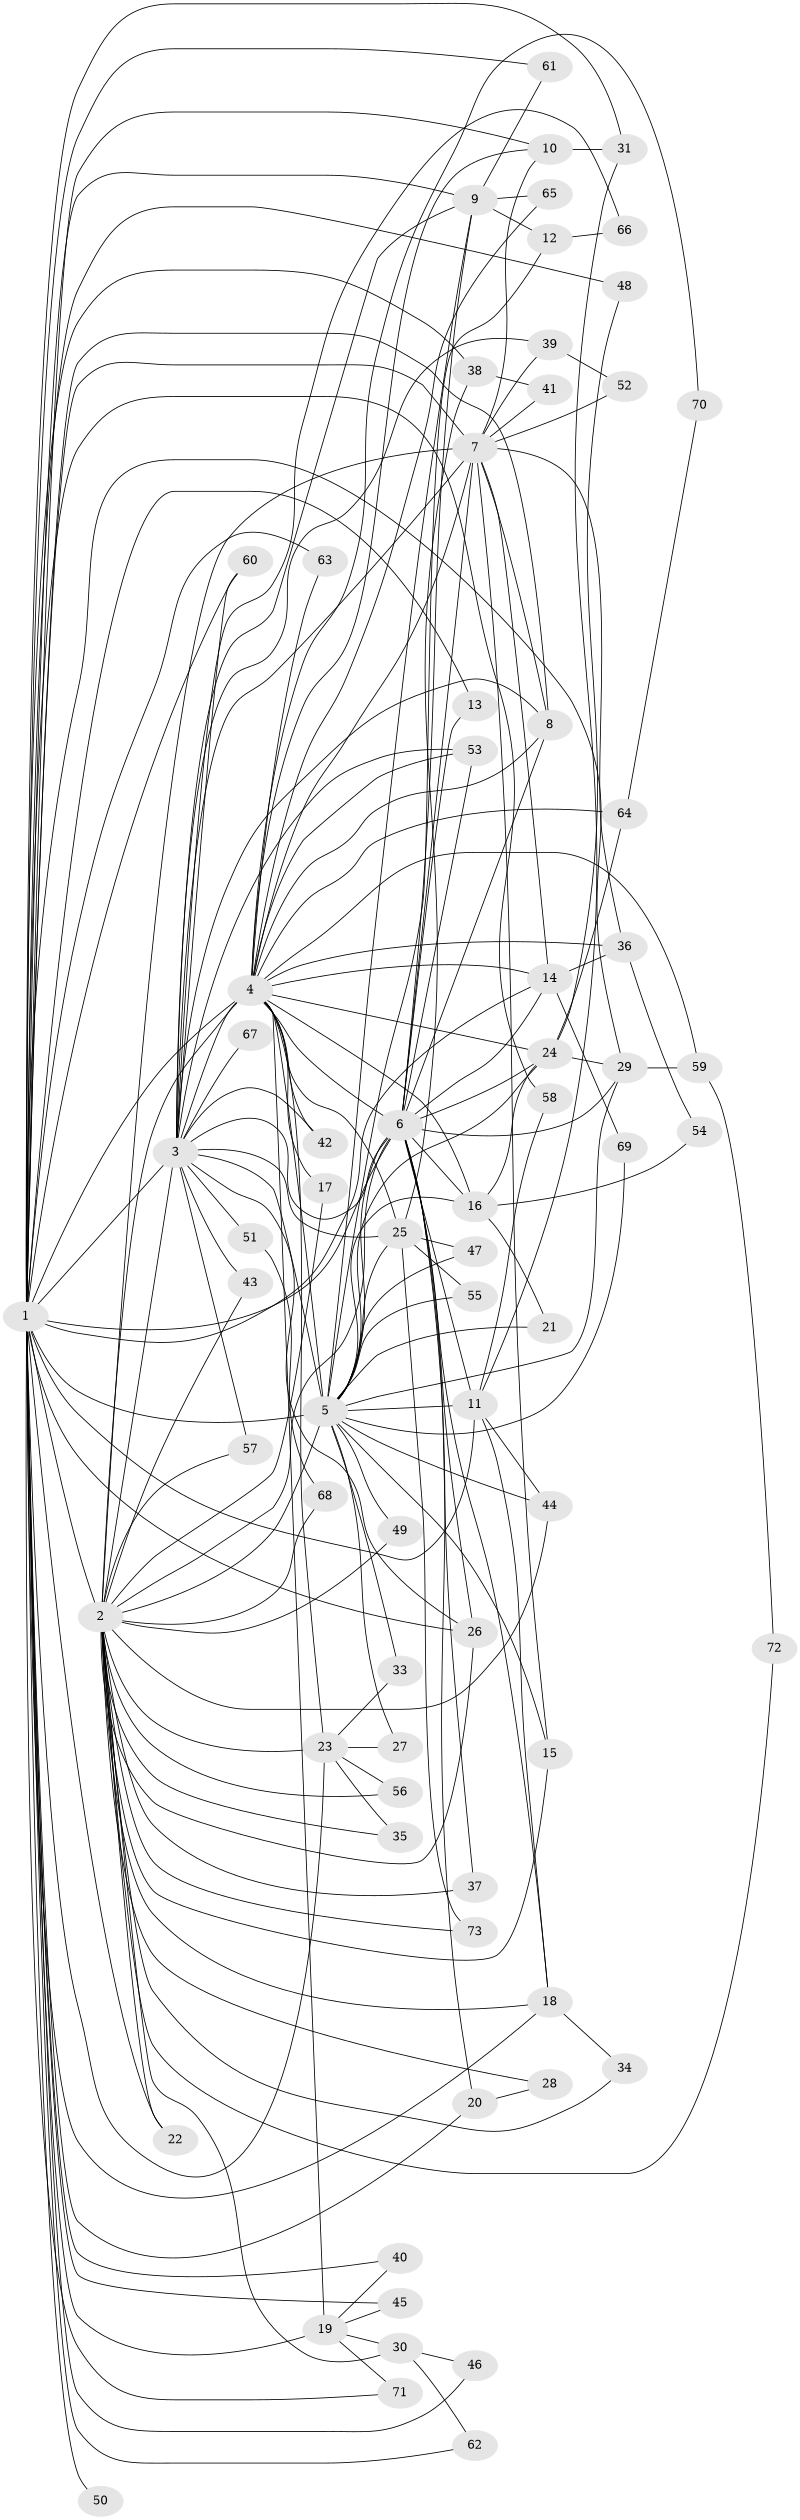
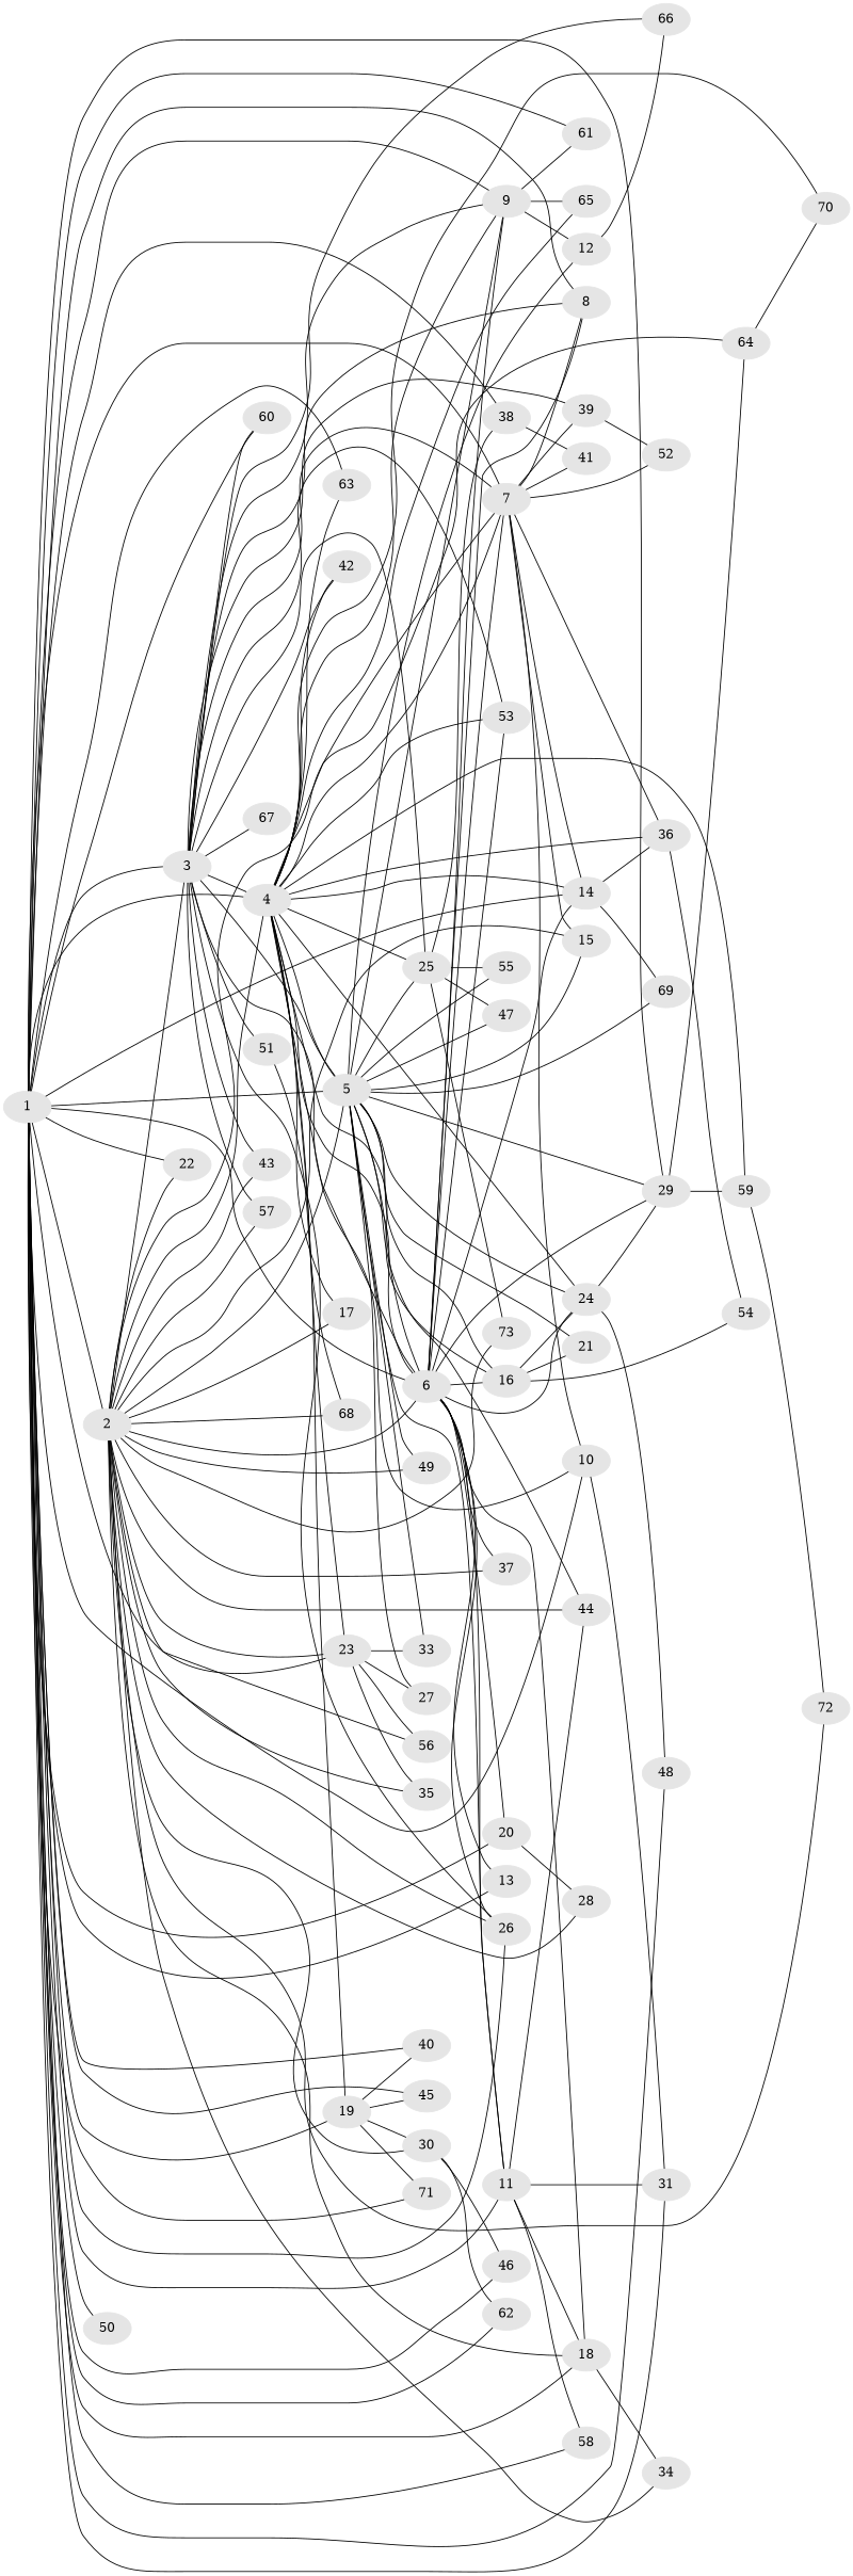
  graph {
    rankdir=LR
    node [color=gray90 style=filled]
    edge [weight=1.0]
    1
    2
    3
    4
    5
    6
    7
    8
    9
    10
    11
    13
    14
    18
    19
    20
    22
    23
    26
    29
    31
    38
    40
    45
    46
    48
    50
    58
    60
    61
    62
    63
    71
    15
    17
    28
    30
    34
    35
    37
    43
    44
    49
    56
    57
    68
    72
    73
    25
    39
    42
    51
    53
    66
    67
    16
    24
    36
    59
    64
    65
    70
    12
    21
    27
    33
    47
    55
    69
    41
    52
    54
    1 -- 2 [weight=4.0]
    1 -- 3 [weight=4.0]
    1 -- 4 [weight=3.0]
    1 -- 5 [weight=7.0]
    1 -- 6 [weight=15.0]
    1 -- 7 [weight=19.0]
    1 -- 8
    1 -- 9
    1 -- 10
    1 -- 11 [weight=2.0]
    1 -- 13 [weight=3.0]
    1 -- 14 [weight=4.0]
    1 -- 18
    1 -- 19
    1 -- 20 [weight=2.0]
    1 -- 22
    1 -- 23 [weight=3.0]
    1 -- 26 [weight=2.0]
    1 -- 29
    1 -- 31
    1 -- 38
    1 -- 40
    1 -- 45
    1 -- 46
    1 -- 48
    1 -- 50
    1 -- 58
    1 -- 60
    1 -- 61
    1 -- 62
    1 -- 63
    1 -- 71
    2 -- 3 [weight=2.0]
    2 -- 4
    2 -- 5 [weight=2.0]
    2 -- 6 [weight=3.0]
    2 -- 7 [weight=2.0]
    2 -- 18
    2 -- 22
    2 -- 23
    2 -- 26
    2 -- 15 [weight=2.0]
    2 -- 17
    2 -- 28
    2 -- 30
    2 -- 34
    2 -- 35
    2 -- 37 [weight=2.0]
    2 -- 43 [weight=2.0]
    2 -- 44
    2 -- 49
    2 -- 56
    2 -- 57
    2 -- 68
    2 -- 72
    2 -- 73
    3 -- 4
    3 -- 5 [weight=3.0]
    3 -- 6 [weight=2.0]
    3 -- 7
    3 -- 8
    3 -- 9
    3 -- 26
    3 -- 60
    3 -- 43
    3 -- 57
    3 -- 25
    3 -- 39
    3 -- 42
    3 -- 51
    3 -- 53
    3 -- 66
    3 -- 67
    4 -- 5 [weight=2.0]
    4 -- 6 [weight=3.0]
    4 -- 7
-   4 -- 8
+   4 -- 9
    4 -- 10
    4 -- 14
    4 -- 19
    4 -- 23
    4 -- 63
    4 -- 17
    4 -- 25
    4 -- 42
    4 -- 53 [weight=2.0]
    4 -- 16
    4 -- 24 [weight=2.0]
    4 -- 36
    4 -- 59
    4 -- 64
    4 -- 65
    4 -- 70
    5 -- 6 [weight=4.0]
    5 -- 9
    5 -- 11
    5 -- 29
    5 -- 15
    5 -- 44
    5 -- 49
    5 -- 25 [weight=2.0]
    5 -- 16
    5 -- 24
    5 -- 12
    5 -- 21 [weight=2.0]
    5 -- 27
    5 -- 33
    5 -- 47
    5 -- 55
    5 -- 69
    6 -- 7 [weight=2.0]
    6 -- 8 [weight=2.0]
    6 -- 9
    6 -- 11
    6 -- 13 [weight=2.0]
    6 -- 14
    6 -- 18
    6 -- 20 [weight=2.0]
    6 -- 26
    6 -- 29
    6 -- 37
    6 -- 53
    6 -- 16
    6 -- 24 [weight=4.0]
    7 -- 8
    7 -- 10 [weight=2.0]
    7 -- 14
    7 -- 15
    7 -- 39
    7 -- 36
    7 -- 41
    7 -- 52
    9 -- 61
    9 -- 65
    9 -- 12
    10 -- 31
    11 -- 18
    11 -- 31
    11 -- 58
    11 -- 44
    14 -- 36
    14 -- 69
    18 -- 34
    19 -- 40
    19 -- 45
    19 -- 71
    19 -- 30
    20 -- 28
    23 -- 35
    23 -- 56
    23 -- 27
    23 -- 33
    29 -- 59
-   24 -- 64
+   29 -- 64
    38 -- 41
    30 -- 46
    30 -- 62
    25 -- 38
    25 -- 73
    25 -- 47
    25 -- 55
    39 -- 52
    51 -- 68
    16 -- 24
    16 -- 21
    16 -- 54
    24 -- 29
    24 -- 48
    36 -- 54
    59 -- 72
    64 -- 70
    12 -- 66
  }
